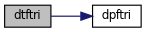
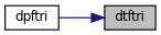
  digraph {
    rankdir=RL
    node [color=black fontname=Helvetica fontsize=10 shape=record style=filled]
    n1 [fillcolor=grey75 fontcolor=black height=0.2 label=dtftri width=0.4]
    n2 [fillcolor=white height=0.2 label=dpftri width=0.4]
-   n2 -> n1 [color=midnightblue dir=back fontname=Helvetica fontsize=10 labelfontname=Helvetica labelfontsize=10 style=solid]
+   n1 -> n2 [color=midnightblue dir=back fontname=Helvetica fontsize=10 labelfontname=Helvetica labelfontsize=10 style=solid]
  }
